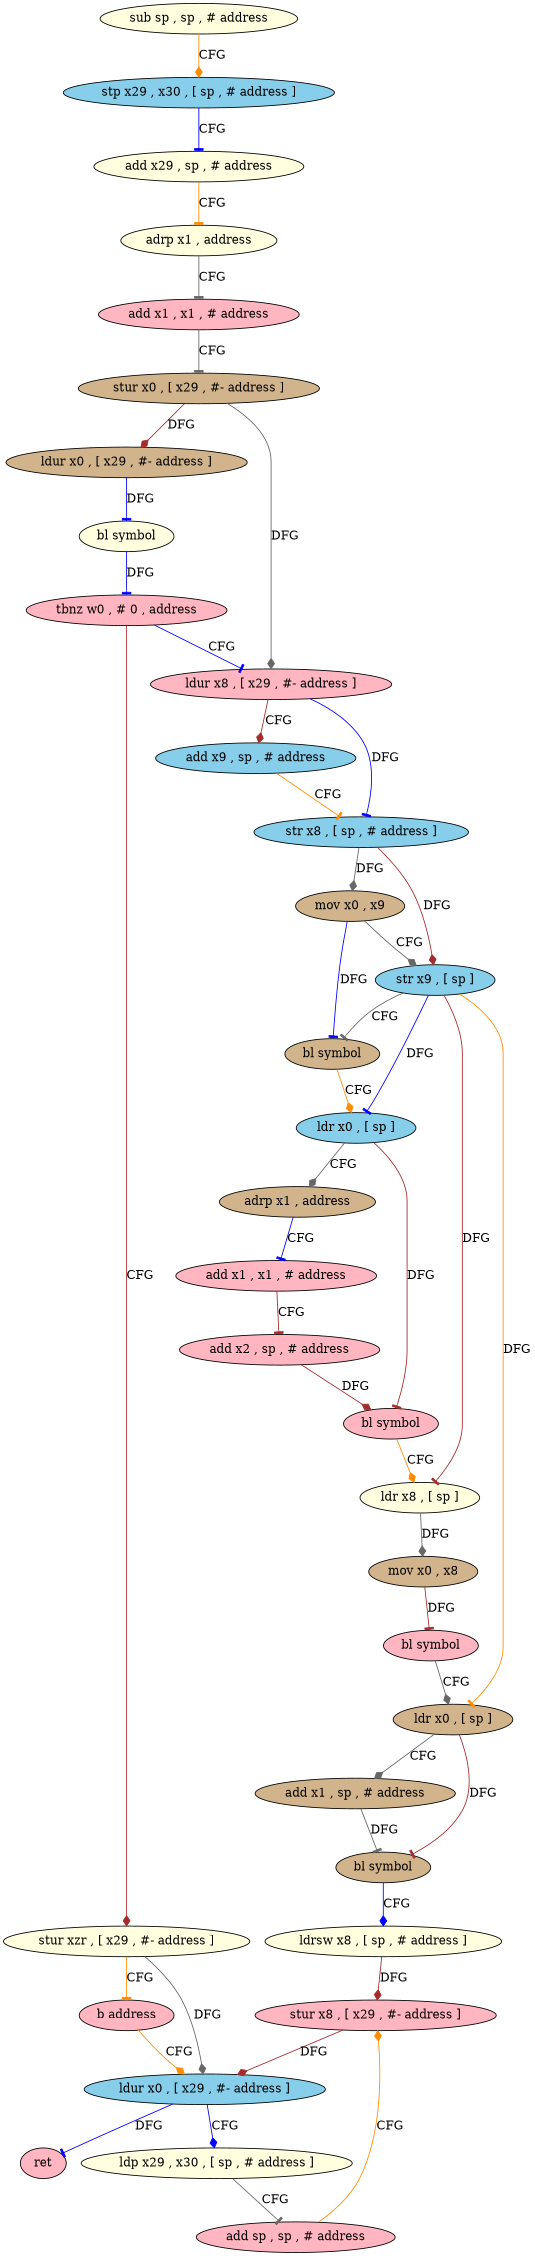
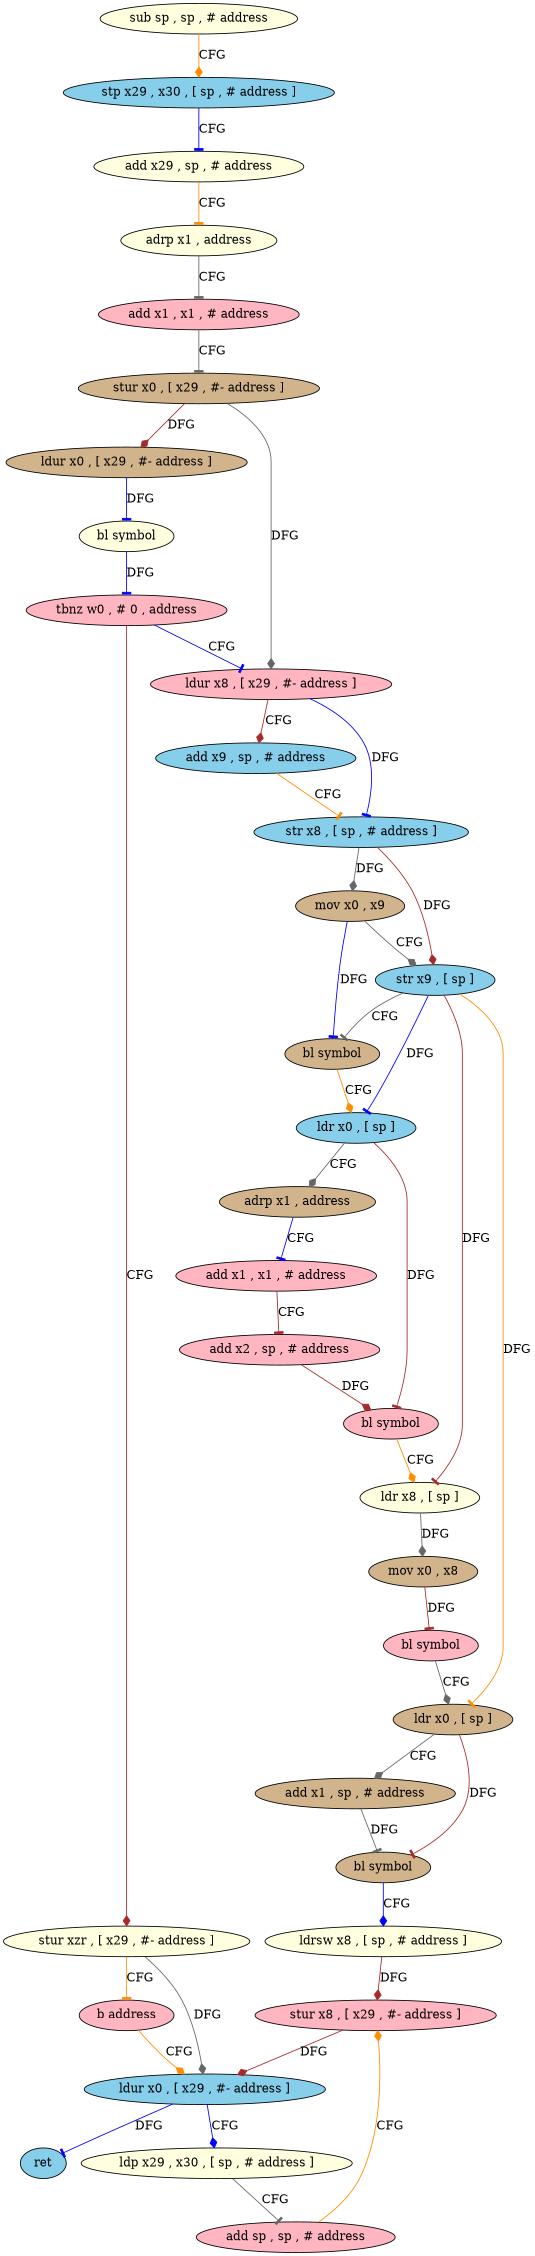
  digraph {
    node [fillcolor=lightpink style=filled]
    edge [arrowhead=tee color=gray40]
    n1 [fillcolor=lightyellow label="sub sp , sp , # address"]
    n2 [fillcolor=skyblue label="stp x29 , x30 , [ sp , # address ]"]
    n3 [fillcolor=lightyellow label="add x29 , sp , # address"]
    n4 [fillcolor=lightyellow label="adrp x1 , address"]
    n5 [label="add x1 , x1 , # address"]
    n6 [fillcolor=tan label="stur x0 , [ x29 , #- address ]"]
    n7 [fillcolor=tan label="ldur x0 , [ x29 , #- address ]"]
    n8 [label="ldur x8 , [ x29 , #- address ]"]
    n9 [fillcolor=lightyellow label="bl symbol"]
    n10 [fillcolor=skyblue label="add x9 , sp , # address"]
    n11 [fillcolor=skyblue label="str x8 , [ sp , # address ]"]
    n12 [label="tbnz w0 , # 0 , address"]
    n13 [fillcolor=lightyellow label="stur xzr , [ x29 , #- address ]"]
    n14 [fillcolor=skyblue label="ldur x0 , [ x29 , #- address ]"]
    n15 [label="b address"]
    n16 [fillcolor=tan label="mov x0 , x9"]
    n17 [fillcolor=skyblue label="str x9 , [ sp ]"]
    n18 [fillcolor=lightyellow label="ldp x29 , x30 , [ sp , # address ]"]
-   n19 [label=ret]
+   n19 [fillcolor=skyblue label=ret]
    n20 [fillcolor=tan label="bl symbol"]
    n21 [fillcolor=skyblue label="ldr x0 , [ sp ]"]
    n22 [fillcolor=lightyellow label="ldr x8 , [ sp ]"]
    n23 [fillcolor=tan label="ldr x0 , [ sp ]"]
    n24 [fillcolor=tan label="adrp x1 , address"]
    n25 [label="bl symbol"]
    n26 [fillcolor=tan label="mov x0 , x8"]
    n27 [fillcolor=tan label="add x1 , sp , # address"]
    n28 [fillcolor=tan label="bl symbol"]
    n29 [label="add x1 , x1 , # address"]
    n30 [label="add x2 , sp , # address"]
    n31 [label="bl symbol"]
    n32 [fillcolor=lightyellow label="ldrsw x8 , [ sp , # address ]"]
    n33 [label="stur x8 , [ x29 , #- address ]"]
    n34 [label="add sp , sp , # address"]
    n1 -> n2 [arrowhead=diamond color=darkorange label=CFG]
    n2 -> n3 [color=blue label=CFG]
    n3 -> n4 [color=darkorange label=CFG]
    n4 -> n5 [label=CFG]
    n5 -> n6 [label=CFG]
    n6 -> n7 [arrowhead=diamond color=brown label=DFG]
    n6 -> n8 [arrowhead=diamond label=DFG]
    n7 -> n9 [color=blue label=DFG]
    n8 -> n10 [arrowhead=diamond color=brown label=CFG]
    n8 -> n11 [color=blue label=DFG]
    n9 -> n12 [color=blue label=DFG]
    n10 -> n11 [color=darkorange label=CFG]
    n11 -> n16 [arrowhead=diamond label=DFG]
    n11 -> n17 [arrowhead=diamond color=brown label=DFG]
    n12 -> n8 [color=blue label=CFG]
    n12 -> n13 [arrowhead=diamond color=brown label=CFG]
    n13 -> n14 [arrowhead=diamond label=DFG]
    n13 -> n15 [color=darkorange label=CFG]
    n14 -> n18 [arrowhead=diamond color=blue label=CFG]
    n14 -> n19 [color=blue label=DFG]
    n15 -> n14 [arrowhead=diamond color=darkorange label=CFG]
    n16 -> n17 [arrowhead=diamond label=CFG]
    n16 -> n20 [color=blue label=DFG]
    n17 -> n20 [label=CFG]
    n17 -> n21 [color=blue label=DFG]
    n17 -> n22 [color=brown label=DFG]
    n17 -> n23 [color=darkorange label=DFG]
    n18 -> n34 [label=CFG]
    n20 -> n21 [arrowhead=diamond color=darkorange label=CFG]
    n21 -> n24 [arrowhead=diamond label=CFG]
    n21 -> n25 [color=brown label=DFG]
    n22 -> n26 [arrowhead=diamond label=DFG]
    n23 -> n27 [arrowhead=diamond label=CFG]
    n23 -> n28 [color=brown label=DFG]
    n24 -> n29 [color=blue label=CFG]
    n25 -> n22 [arrowhead=diamond color=darkorange label=CFG]
    n26 -> n31 [color=brown label=DFG]
    n27 -> n28 [label=DFG]
    n28 -> n32 [arrowhead=diamond color=blue label=CFG]
    n29 -> n30 [color=brown label=CFG]
    n30 -> n25 [arrowhead=diamond color=brown label=DFG]
    n31 -> n23 [arrowhead=diamond label=CFG]
    n32 -> n33 [arrowhead=diamond color=brown label=DFG]
    n33 -> n14 [arrowhead=diamond color=brown label=DFG]
    n34 -> n33 [arrowhead=diamond color=darkorange label=CFG]
  }
